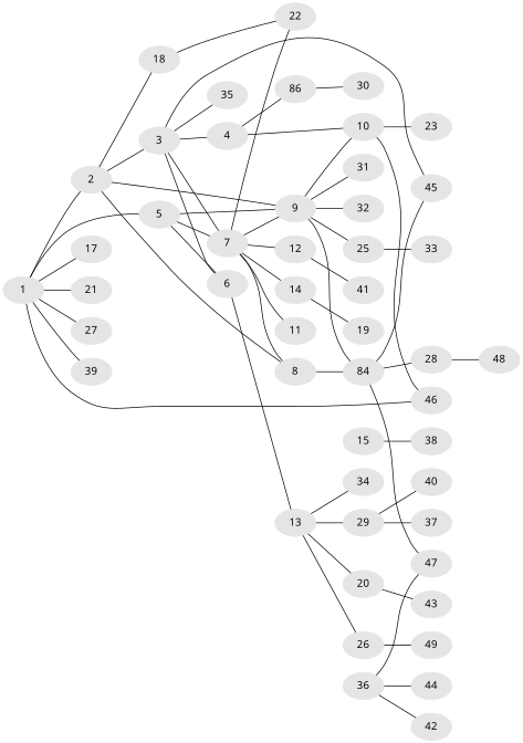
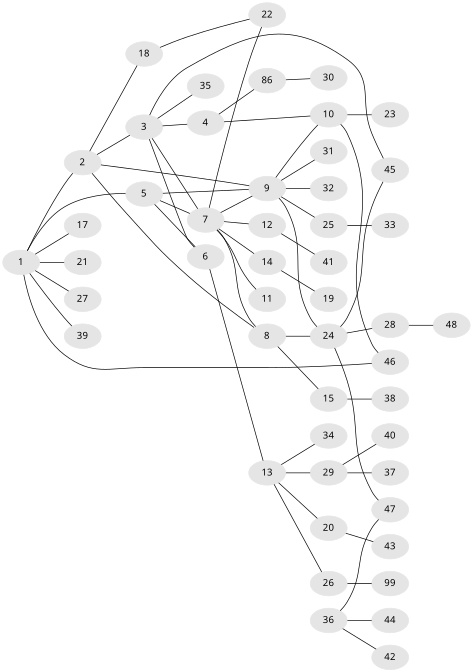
  graph {
    fontname="Noto Sans"
    rankdir=LR
    node [color=gray90 fontname="Noto Sans" style=filled]
    edge [fontname="Noto Sans"]
    1
    2
    5
    17
    21
    27
    39
    46
    3
    8
    9
    18
    6
    7
    4
    35
    45
    15
-   24 [label=84]
+   24
    10
    25
    31
    32
    22
    n25 [label=86]
    13
    11
    12
    14
    23
    30
    20
    26
    29
    34
    41
    19
    38
    28
    47
    33
    43
-   49
+   49 [label=99]
    37
    40
    36
    42
    44
    48
    1 -- 2
    1 -- 5
    1 -- 17
    1 -- 21
    1 -- 27
    1 -- 39
    1 -- 46
    2 -- 3
    2 -- 8
    2 -- 9
    2 -- 18
    5 -- 9
    5 -- 6
    5 -- 7
    3 -- 6
    3 -- 7
    3 -- 4
    3 -- 35
    3 -- 45
+   8 -- 15
    8 -- 24
    9 -- 24
    9 -- 10
    9 -- 25
    9 -- 31
    9 -- 32
    18 -- 22
    6 -- 13
    7 -- 8
    7 -- 9
    7 -- 22
    7 -- 11
    7 -- 12
    7 -- 14
    4 -- 10
    4 -- n25
    15 -- 38
    24 -- 45
    24 -- 28
    24 -- 47
    10 -- 46
    10 -- 23
    25 -- 33
    n25 -- 30
    13 -- 20
    13 -- 26
    13 -- 29
    13 -- 34
    12 -- 41
    14 -- 19
    20 -- 43
    26 -- 49
    29 -- 37
    29 -- 40
    28 -- 48
    36 -- 47
    36 -- 42
    36 -- 44
  }
